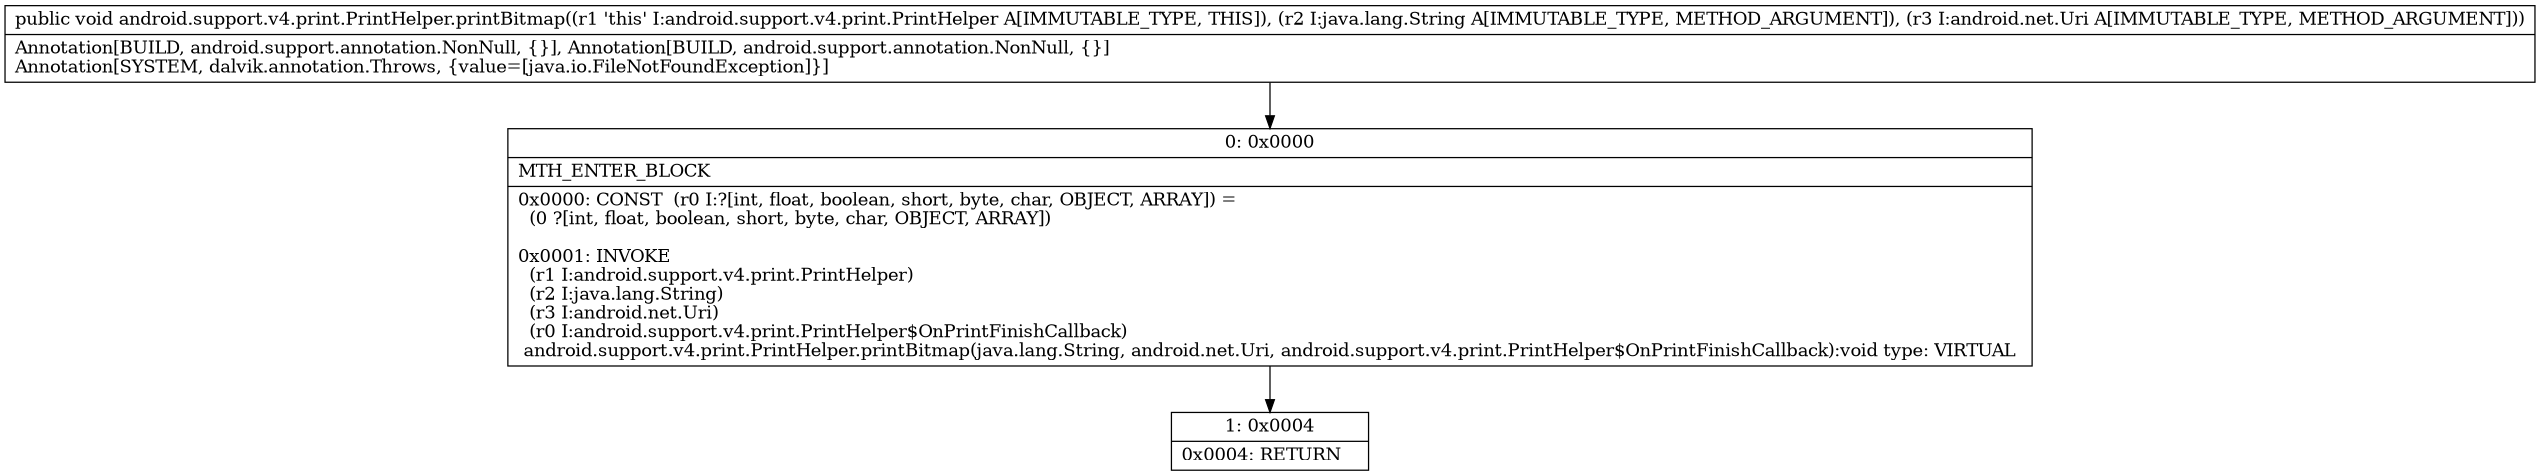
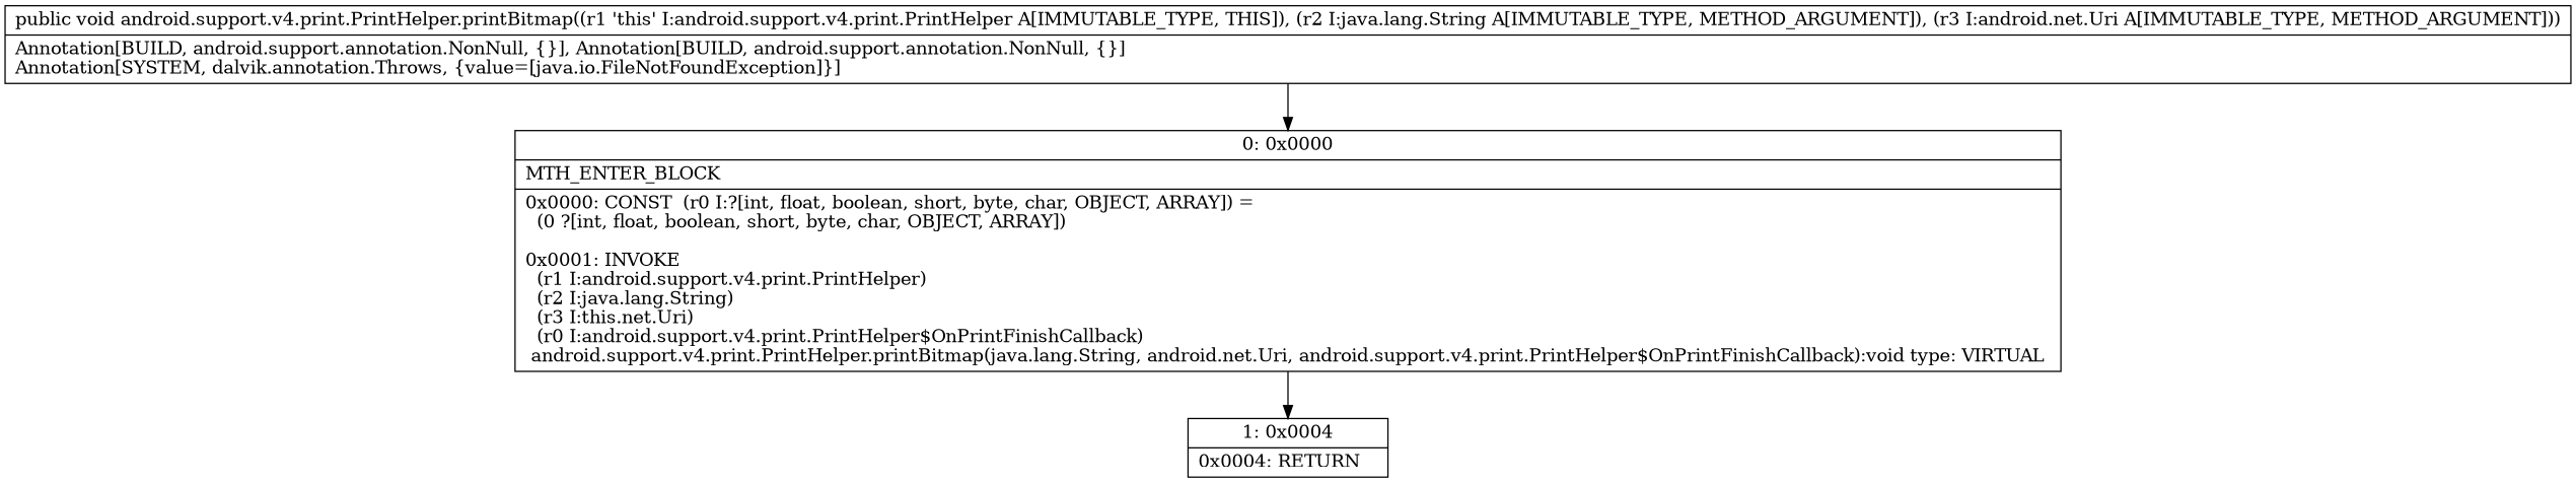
  digraph {
    node [shape=record]
-   n1 [label="{0\:\ 0x0000|MTH_ENTER_BLOCK\l|0x0000: CONST  (r0 I:?[int, float, boolean, short, byte, char, OBJECT, ARRAY]) = \l  (0 ?[int, float, boolean, short, byte, char, OBJECT, ARRAY])\l \l0x0001: INVOKE  \l  (r1 I:android.support.v4.print.PrintHelper)\l  (r2 I:java.lang.String)\l  (r3 I:android.net.Uri)\l  (r0 I:android.support.v4.print.PrintHelper$OnPrintFinishCallback)\l android.support.v4.print.PrintHelper.printBitmap(java.lang.String, android.net.Uri, android.support.v4.print.PrintHelper$OnPrintFinishCallback):void type: VIRTUAL \l}"]
+   n1 [label="{0\:\ 0x0000|MTH_ENTER_BLOCK\l|0x0000: CONST  (r0 I:?[int, float, boolean, short, byte, char, OBJECT, ARRAY]) = \l  (0 ?[int, float, boolean, short, byte, char, OBJECT, ARRAY])\l \l0x0001: INVOKE  \l  (r1 I:android.support.v4.print.PrintHelper)\l  (r2 I:java.lang.String)\l  (r3 I:this.net.Uri)\l  (r0 I:android.support.v4.print.PrintHelper$OnPrintFinishCallback)\l android.support.v4.print.PrintHelper.printBitmap(java.lang.String, android.net.Uri, android.support.v4.print.PrintHelper$OnPrintFinishCallback):void type: VIRTUAL \l}"]
    n2 [label="{1\:\ 0x0004|0x0004: RETURN   \l}"]
    n3 [label="{public void android.support.v4.print.PrintHelper.printBitmap((r1 'this' I:android.support.v4.print.PrintHelper A[IMMUTABLE_TYPE, THIS]), (r2 I:java.lang.String A[IMMUTABLE_TYPE, METHOD_ARGUMENT]), (r3 I:android.net.Uri A[IMMUTABLE_TYPE, METHOD_ARGUMENT]))  | Annotation[BUILD, android.support.annotation.NonNull, \{\}], Annotation[BUILD, android.support.annotation.NonNull, \{\}]\lAnnotation[SYSTEM, dalvik.annotation.Throws, \{value=[java.io.FileNotFoundException]\}]\l}"]
    n1 -> n2
    n3 -> n1
  }
